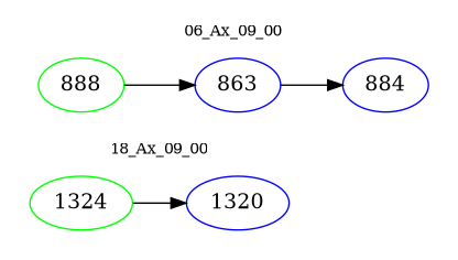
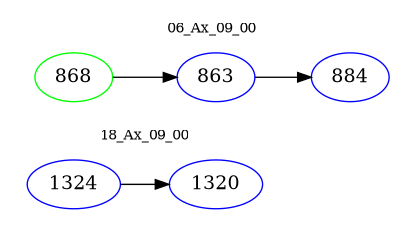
  digraph {
    rankdir=LR
    node [color=blue]
    edge [color=black]
-   n1 [color=green label=1324]
+   n1 [label=1324]
    n2 [label=1320]
-   n3 [color=green label=888]
+   n3 [color=green label=868]
    n4 [label=863]
    n5 [label=884]
    subgraph cluster_1 {
      color=white
      fontsize=10
      label="18_Ax_09_00"
      n1
      n2
    }
    subgraph cluster_2 {
      color=white
      fontsize=10
      label="06_Ax_09_00"
      n3
      n4
      n5
    }
    n1 -> n2
    n3 -> n4
    n4 -> n5
  }
